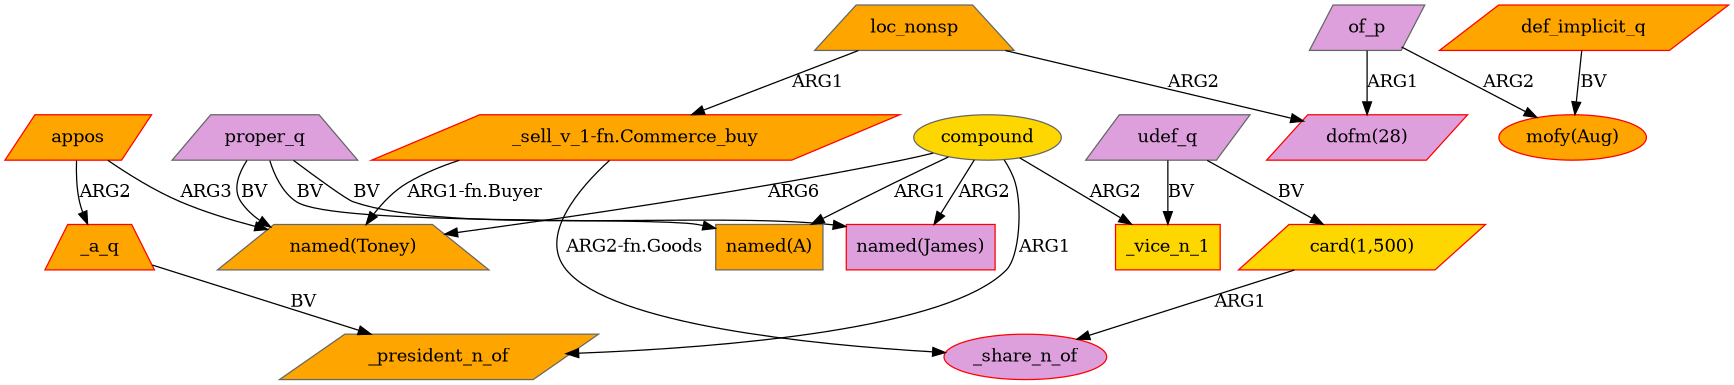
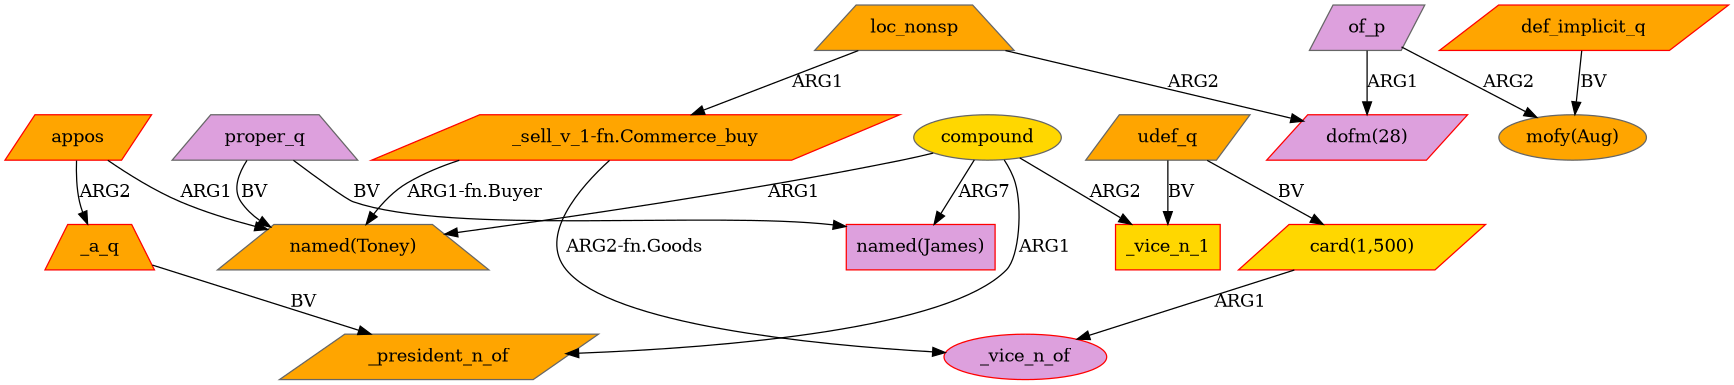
  digraph {
    node [color=red fillcolor=orange shape=parallelogram style=filled]
    "named(Toney)" [color=gray40 shape=trapezium]
    appos
    _a_q [shape=trapezium]
    _president_n_of [color=gray40]
    proper_q [color=gray40 fillcolor=plum shape=trapezium]
    "named(James)" [fillcolor=plum shape=box]
-   "named(A)" [color=gray40 shape=box]
    "dofm(28)" [fillcolor=plum]
    of_p [color=gray40 fillcolor=plum]
-   "mofy(Aug)" [shape=ellipse]
+   "mofy(Aug)" [color=gray40 shape=ellipse]
    loc_nonsp [color=gray40 shape=trapezium]
    "_sell_v_1-fn.Commerce_buy"
-   _share_n_of [fillcolor=plum shape=ellipse]
-   udef_q [color=gray40 fillcolor=plum]
+   _share_n_of [fillcolor=plum shape=ellipse label=_vice_n_of]
+   udef_q [color=gray40]
    _vice_n_1 [fillcolor=gold shape=box]
    "card(1,500)" [fillcolor=gold]
    compound [color=gray40 fillcolor=gold shape=ellipse]
    def_implicit_q
-   appos -> "named(Toney)" [label=ARG3]
+   appos -> "named(Toney)" [label=ARG1]
    appos -> _a_q [label=ARG2]
    _a_q -> _president_n_of [label=BV]
    proper_q -> "named(Toney)" [label=BV]
    proper_q -> "named(James)" [label=BV]
-   proper_q -> "named(A)" [label=BV]
    of_p -> "dofm(28)" [label=ARG1]
    of_p -> "mofy(Aug)" [label=ARG2]
    loc_nonsp -> "dofm(28)" [label=ARG2]
    loc_nonsp -> "_sell_v_1-fn.Commerce_buy" [label=ARG1]
    "_sell_v_1-fn.Commerce_buy" -> "named(Toney)" [label="ARG1-fn.Buyer"]
    "_sell_v_1-fn.Commerce_buy" -> _share_n_of [label="ARG2-fn.Goods"]
    udef_q -> _vice_n_1 [label=BV]
    udef_q -> "card(1,500)" [label=BV]
    "card(1,500)" -> _share_n_of [label=ARG1]
-   compound -> "named(Toney)" [label=ARG6]
+   compound -> "named(Toney)" [label=ARG1]
    compound -> _president_n_of [label=ARG1]
-   compound -> "named(James)" [label=ARG2]
-   compound -> "named(A)" [label=ARG1]
+   compound -> "named(James)" [label=ARG7]
    compound -> _vice_n_1 [label=ARG2]
    def_implicit_q -> "mofy(Aug)" [label=BV]
  }
